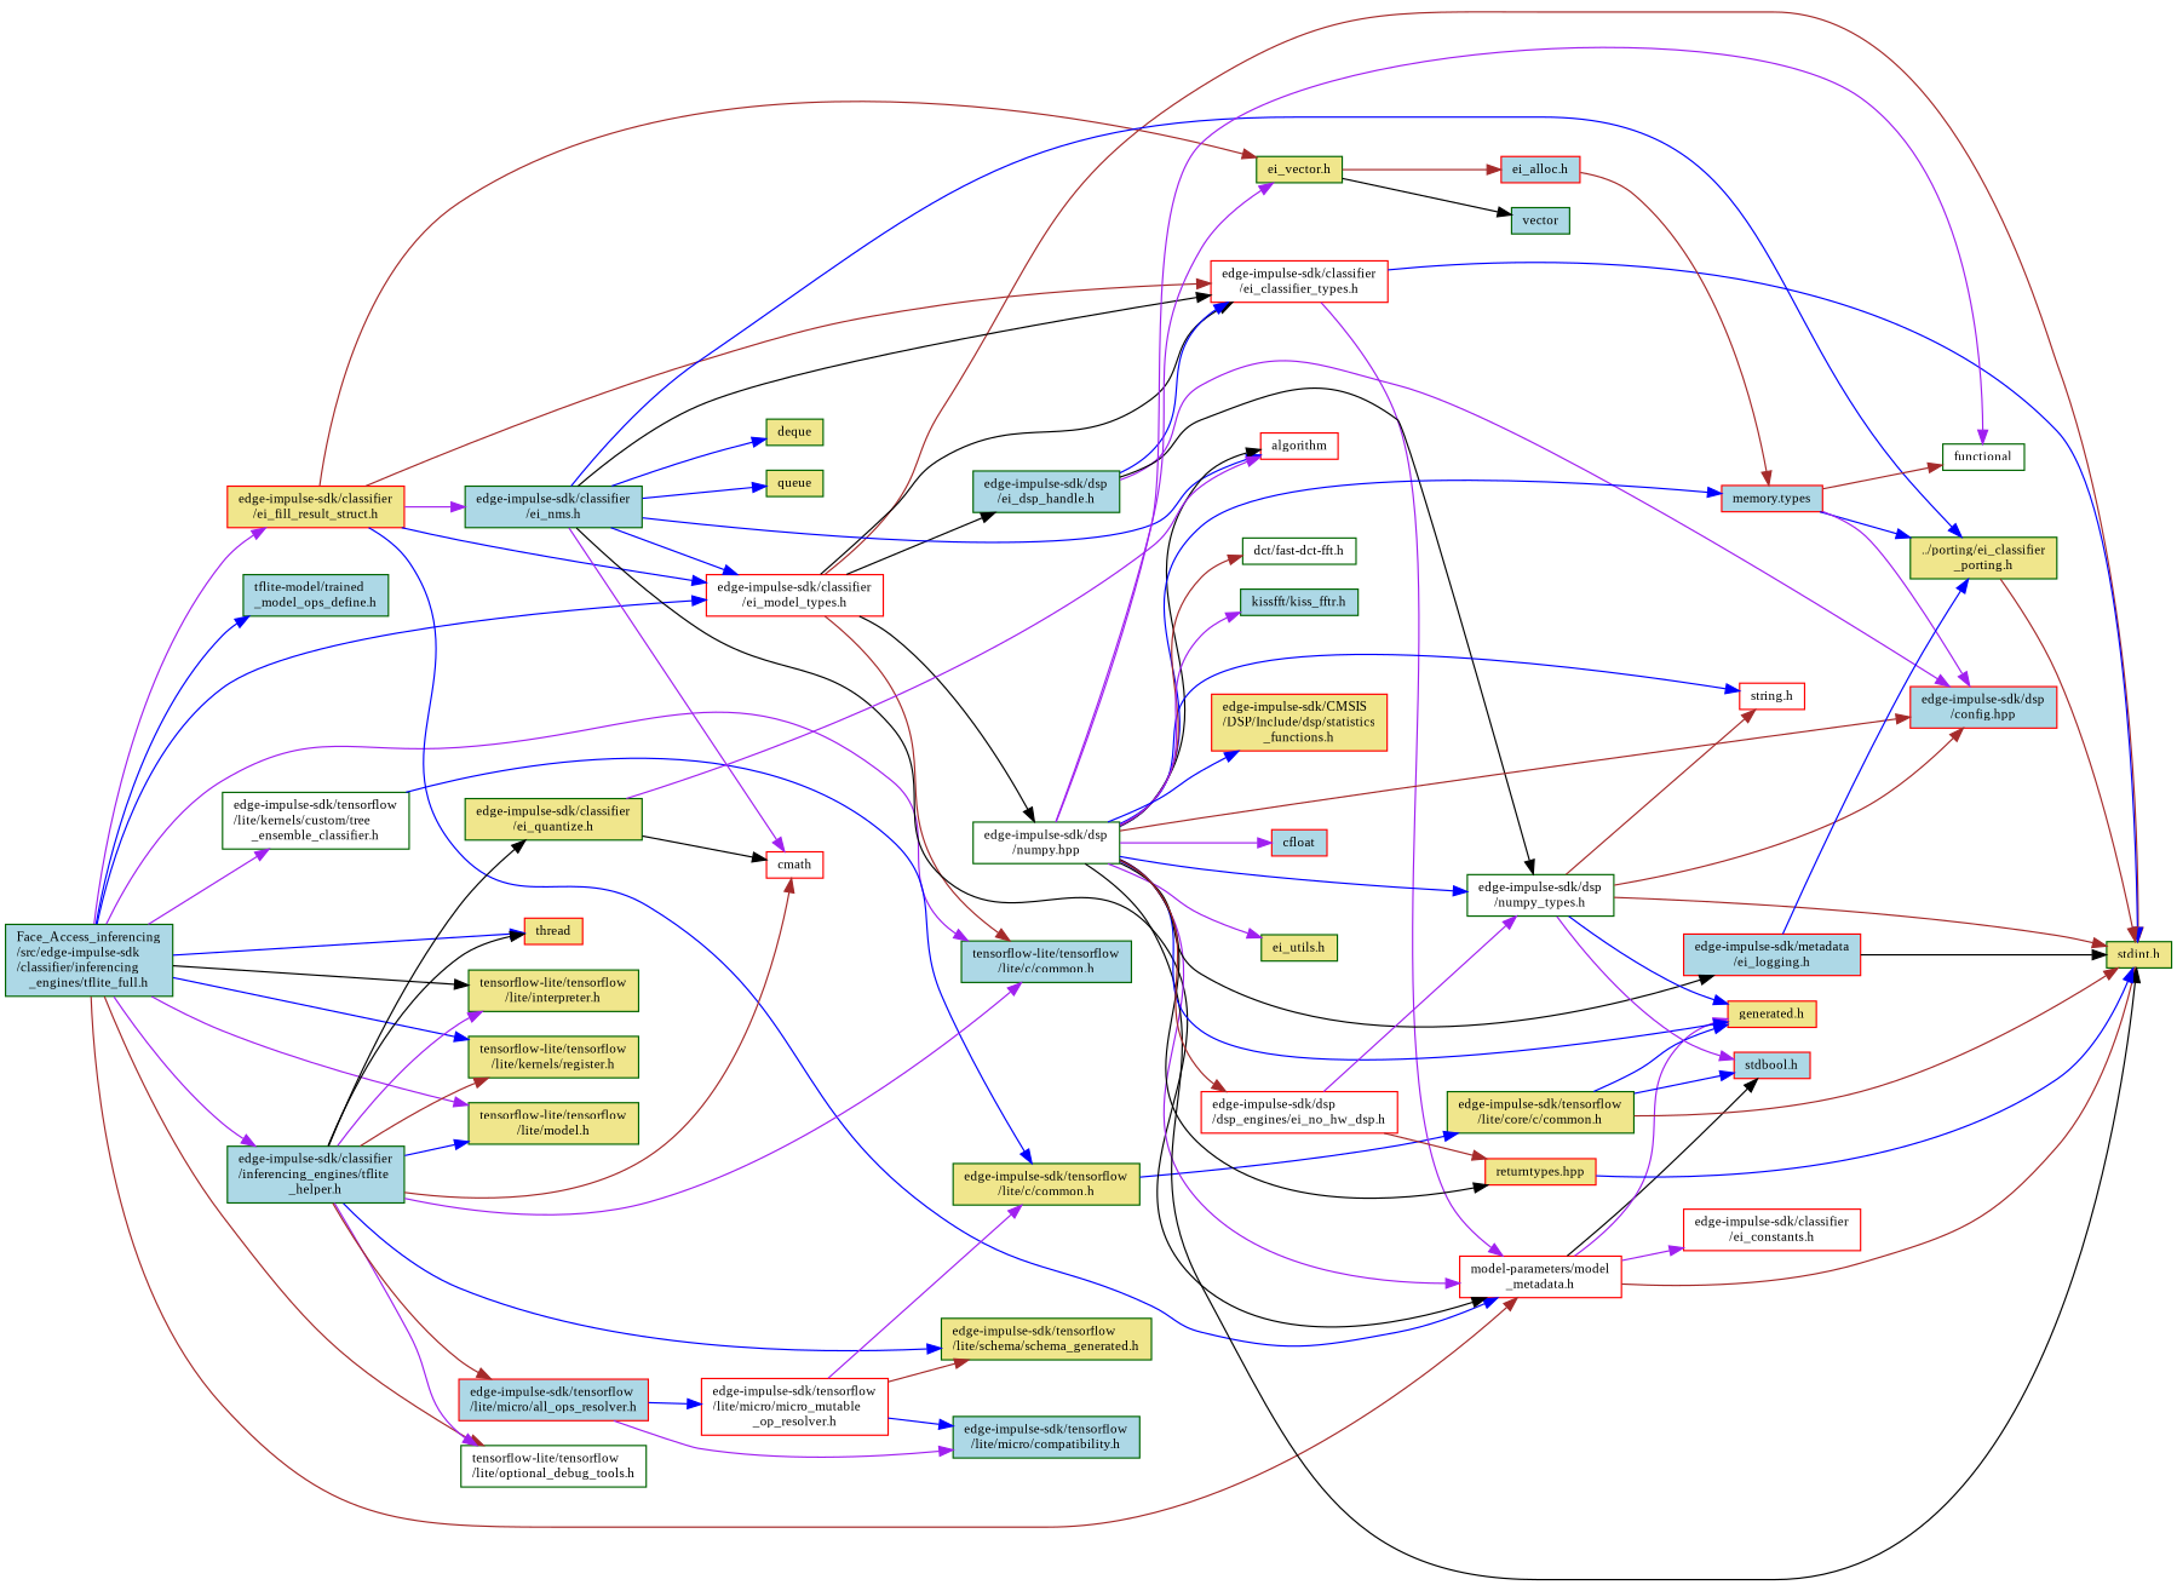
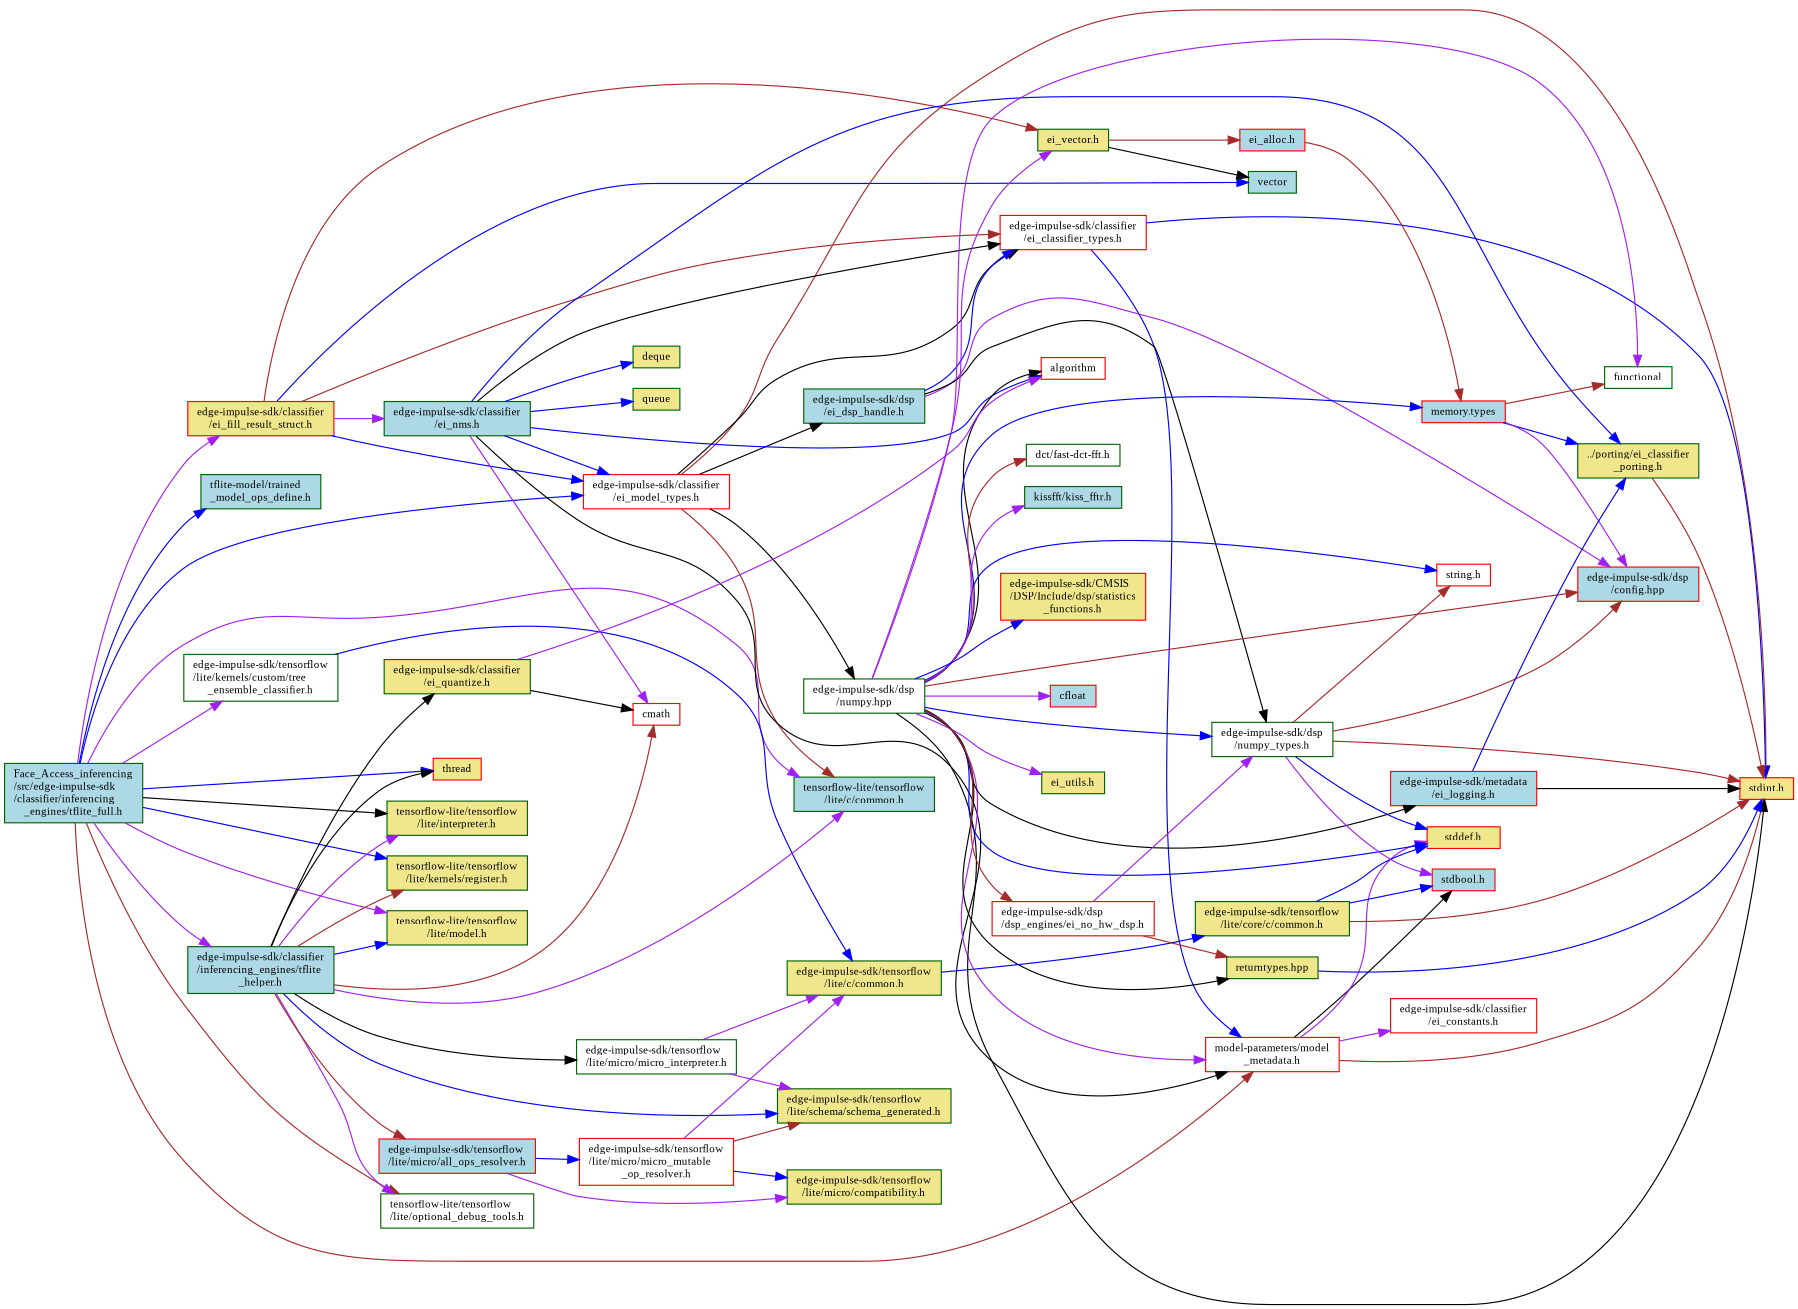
  digraph {
    fontname="Liberation Serif"
    rankdir=LR
    node [color=darkgreen fillcolor=khaki fontname="Liberation Serif" fontsize=10 shape=box style=filled]
    edge [color=blue fontname="Liberation Serif" fontsize=10 labelfontname=Helvetica labelfontsize=10 style=solid]
    n1 [fillcolor=lightblue fontcolor=black height=0.2 label="Face_Access_inferencing\l/src/edge-impulse-sdk\l/classifier/inferencing\l_engines/tflite_full.h" width=0.4]
    n2 [color=red fillcolor=white height=0.2 label="model-parameters/model\l_metadata.h" width=0.4]
    n3 [fillcolor=lightblue height=0.2 label="tflite-model/trained\l_model_ops_define.h" width=0.4]
    n4 [color=red height=0.2 label=thread width=0.4]
    n5 [fillcolor=lightblue height=0.2 label="tensorflow-lite/tensorflow\l/lite/c/common.h" width=0.4]
    n6 [height=0.2 label="tensorflow-lite/tensorflow\l/lite/interpreter.h" width=0.4]
    n7 [height=0.2 label="tensorflow-lite/tensorflow\l/lite/kernels/register.h" width=0.4]
    n8 [height=0.2 label="tensorflow-lite/tensorflow\l/lite/model.h" width=0.4]
    n9 [fillcolor=white height=0.2 label="tensorflow-lite/tensorflow\l/lite/optional_debug_tools.h" width=0.4]
    n10 [fillcolor=white height=0.2 label="edge-impulse-sdk/tensorflow\l/lite/kernels/custom/tree\l_ensemble_classifier.h" width=0.4]
    n11 [color=red height=0.2 label="edge-impulse-sdk/classifier\l/ei_fill_result_struct.h" width=0.4]
    n12 [color=red fillcolor=white height=0.2 label="edge-impulse-sdk/classifier\l/ei_model_types.h" width=0.4]
    n13 [fillcolor=lightblue height=0.2 label="edge-impulse-sdk/classifier\l/inferencing_engines/tflite\l_helper.h" width=0.4]
-   n14 [height=0.2 label="stdint.h" width=0.4]
+   n14 [color=red height=0.2 label="stdint.h" width=0.4]
    n15 [color=red fillcolor=lightblue height=0.2 label="stdbool.h" width=0.4]
-   n16 [color=red height=0.2 label="generated.h" width=0.4]
+   n16 [color=red height=0.2 label="stddef.h" width=0.4]
    n17 [color=red fillcolor=white height=0.2 label="edge-impulse-sdk/classifier\l/ei_constants.h" width=0.4]
    n18 [height=0.2 label="edge-impulse-sdk/tensorflow\l/lite/c/common.h" width=0.4]
    n19 [color=red fillcolor=white height=0.2 label="edge-impulse-sdk/classifier\l/ei_classifier_types.h" width=0.4]
    n20 [height=0.2 label="ei_vector.h" width=0.4]
    n21 [fillcolor=lightblue height=0.2 label="edge-impulse-sdk/classifier\l/ei_nms.h" width=0.4]
    n22 [fillcolor=lightblue height=0.2 label="edge-impulse-sdk/dsp\l/ei_dsp_handle.h" width=0.4]
    n23 [fillcolor=white height=0.2 label="edge-impulse-sdk/dsp\l/numpy.hpp" width=0.4]
    n24 [color=red fillcolor=white height=0.2 label=cmath width=0.4]
    n25 [height=0.2 label="edge-impulse-sdk/classifier\l/ei_quantize.h" width=0.4]
    n26 [color=red fillcolor=lightblue height=0.2 label="edge-impulse-sdk/tensorflow\l/lite/micro/all_ops_resolver.h" width=0.4]
    n27 [height=0.2 label="edge-impulse-sdk/tensorflow\l/lite/schema/schema_generated.h" width=0.4]
+   n28 [fillcolor=white height=0.2 label="edge-impulse-sdk/tensorflow\l/lite/micro/micro_interpreter.h" width=0.4]
    n29 [height=0.2 label="edge-impulse-sdk/tensorflow\l/lite/core/c/common.h" width=0.4]
    n30 [color=red fillcolor=lightblue height=0.2 label="ei_alloc.h" width=0.4]
    n31 [fillcolor=lightblue height=0.2 label=vector width=0.4]
    n32 [color=red fillcolor=white height=0.2 label=algorithm width=0.4]
    n33 [height=0.2 label="../porting/ei_classifier\l_porting.h" width=0.4]
    n34 [height=0.2 label=deque width=0.4]
    n35 [height=0.2 label=queue width=0.4]
    n36 [color=red fillcolor=lightblue height=0.2 label="edge-impulse-sdk/dsp\l/config.hpp" width=0.4]
    n37 [fillcolor=white height=0.2 label="edge-impulse-sdk/dsp\l/numpy_types.h" width=0.4]
    n38 [color=red fillcolor=white height=0.2 label="string.h" width=0.4]
    n39 [color=red fillcolor=lightblue height=0.2 label=cfloat width=0.4]
    n40 [color=red fillcolor=lightblue height=0.2 label="memory.types" width=0.4]
    n41 [fillcolor=white height=0.2 label=functional width=0.4]
-   n42 [color=red height=0.2 label="returntypes.hpp" width=0.4]
+   n42 [height=0.2 label="returntypes.hpp" width=0.4]
    n43 [height=0.2 label="ei_utils.h" width=0.4]
    n44 [fillcolor=white height=0.2 label="dct/fast-dct-fft.h" width=0.4]
    n45 [fillcolor=lightblue height=0.2 label="kissfft/kiss_fftr.h" width=0.4]
    n46 [color=red fillcolor=lightblue height=0.2 label="edge-impulse-sdk/metadata\l/ei_logging.h" width=0.4]
    n47 [color=red fillcolor=white height=0.2 label="edge-impulse-sdk/dsp\l/dsp_engines/ei_no_hw_dsp.h" width=0.4]
    n48 [color=red height=0.2 label="edge-impulse-sdk/CMSIS\l/DSP/Include/dsp/statistics\l_functions.h" width=0.4]
-   n49 [fillcolor=lightblue height=0.2 label="edge-impulse-sdk/tensorflow\l/lite/micro/compatibility.h" width=0.4]
+   n49 [height=0.2 label="edge-impulse-sdk/tensorflow\l/lite/micro/compatibility.h" width=0.4]
    n50 [color=red fillcolor=white height=0.2 label="edge-impulse-sdk/tensorflow\l/lite/micro/micro_mutable\l_op_resolver.h" width=0.4]
    n1 -> n2 [color=brown]
    n1 -> n3
    n1 -> n4
    n1 -> n5 [color=purple]
    n1 -> n6 [color=black]
    n1 -> n7
    n1 -> n8 [color=purple]
    n1 -> n9 [color=brown]
    n1 -> n10 [color=purple]
    n1 -> n11 [color=purple]
    n1 -> n12
    n1 -> n13 [color=purple]
    n2 -> n14 [color=brown]
    n2 -> n15 [color=black]
    n2 -> n16 [color=purple]
    n2 -> n17 [color=purple]
    n10 -> n18
-   n11 -> n2
+   n11 -> n31
    n11 -> n12
    n11 -> n19 [color=brown]
    n11 -> n20 [color=brown]
    n11 -> n21 [color=purple]
    n12 -> n5 [color=brown]
    n12 -> n14 [color=brown]
    n12 -> n19 [color=black]
    n12 -> n22 [color=black]
    n12 -> n23 [color=black]
    n13 -> n4 [color=black]
    n13 -> n5 [color=purple]
    n13 -> n6 [color=purple]
    n13 -> n7 [color=brown]
    n13 -> n8
    n13 -> n9 [color=purple]
    n13 -> n24 [color=brown]
    n13 -> n25 [color=black]
    n13 -> n26 [color=brown]
    n13 -> n27
+   n13 -> n28 [color=black]
    n18 -> n29
-   n19 -> n2 [color=purple]
+   n19 -> n2
    n19 -> n14
    n20 -> n30 [color=brown]
    n20 -> n31 [color=black]
    n21 -> n2 [color=black]
    n21 -> n12
    n21 -> n19 [color=black]
    n21 -> n24 [color=purple]
    n21 -> n32
    n21 -> n33
    n21 -> n34
    n21 -> n35
    n22 -> n19
    n22 -> n36 [color=purple]
    n22 -> n37 [color=black]
    n23 -> n2 [color=purple]
    n23 -> n14 [color=black]
    n23 -> n16
    n23 -> n20 [color=purple]
    n23 -> n32 [color=black]
    n23 -> n36 [color=brown]
    n23 -> n37
    n23 -> n38
    n23 -> n39 [color=purple]
    n23 -> n40
    n23 -> n41 [color=purple]
    n23 -> n42 [color=black]
    n23 -> n43 [color=purple]
    n23 -> n44 [color=brown]
    n23 -> n45 [color=purple]
    n23 -> n46 [color=black]
    n23 -> n47 [color=brown]
    n23 -> n48
    n25 -> n24 [color=black]
    n25 -> n32 [color=purple]
    n26 -> n49 [color=purple]
    n26 -> n50
+   n28 -> n18 [color=purple]
+   n28 -> n27 [color=purple]
    n29 -> n14 [color=brown]
    n29 -> n15
    n29 -> n16
    n30 -> n40 [color=brown]
    n33 -> n14 [color=brown]
    n37 -> n14 [color=brown]
    n37 -> n15 [color=purple]
    n37 -> n16
    n37 -> n36 [color=brown]
    n37 -> n38 [color=brown]
    n40 -> n33
    n40 -> n36 [color=purple]
    n40 -> n41 [color=brown]
    n42 -> n14
    n46 -> n14 [color=black]
    n46 -> n33
    n47 -> n37 [color=purple]
    n47 -> n42 [color=brown]
    n50 -> n18 [color=purple]
    n50 -> n27 [color=brown]
    n50 -> n49
  }
